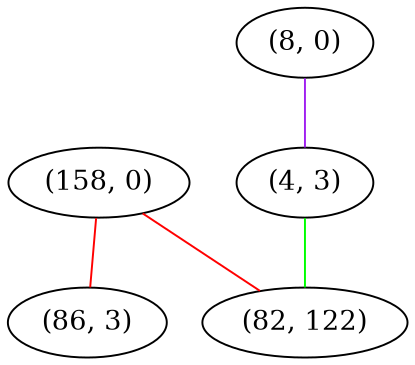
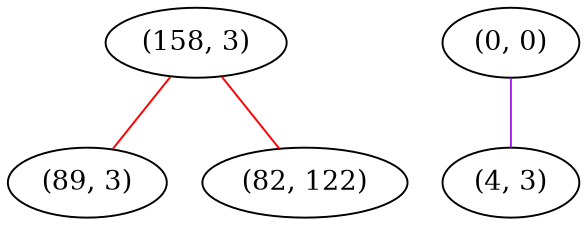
  graph {
    edge [color=red weight=1]
-   "(158, 3)" [label="(158, 0)"]
-   "(89, 3)" [label="(86, 3)"]
+   "(158, 3)"
+   "(89, 3)"
    "(82, 122)"
-   "(0, 0)" [label="(8, 0)"]
+   "(0, 0)"
    "(4, 3)"
    "(158, 3)" -- "(89, 3)"
    "(158, 3)" -- "(82, 122)"
    "(0, 0)" -- "(4, 3)" [color=purple weight=4]
-   "(4, 3)" -- "(82, 122)" [color=green weight=2]
  }
